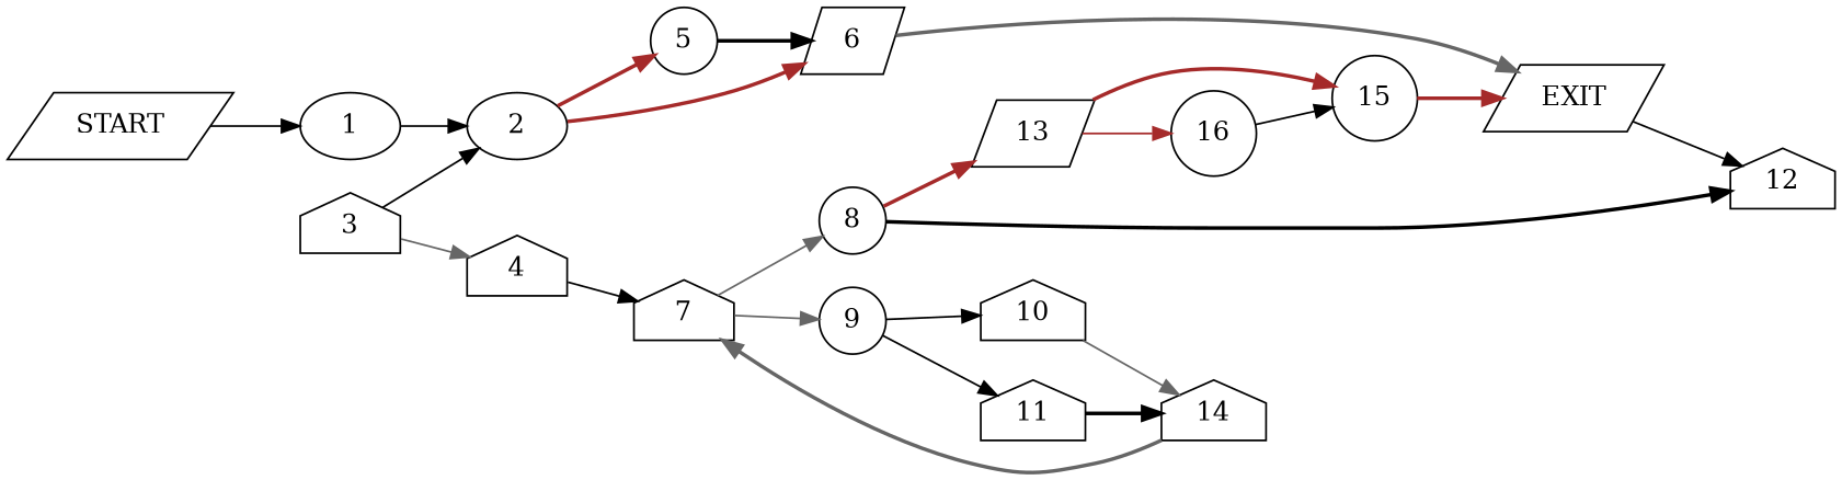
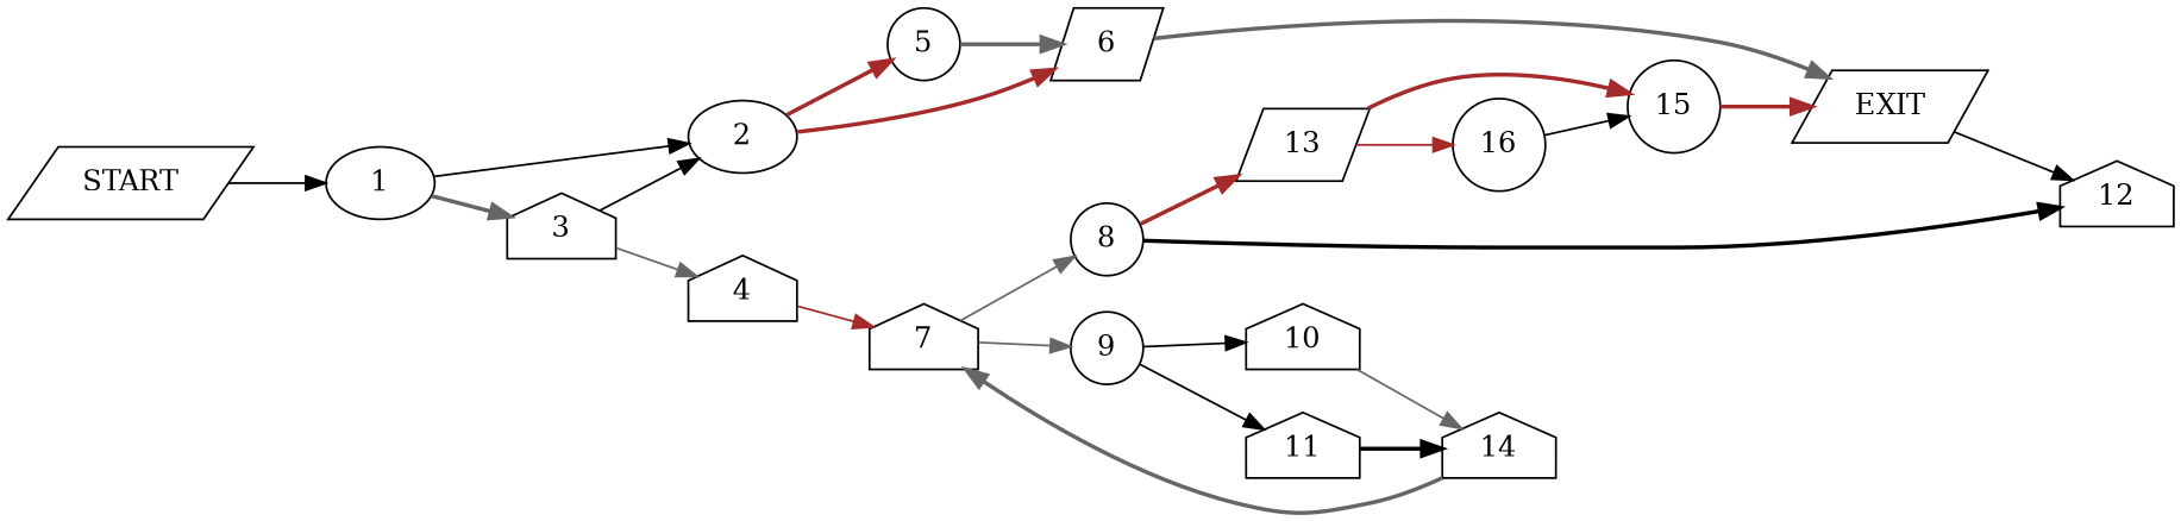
  digraph {
    rankdir=LR
    node [shape=house]
    edge [color=black style=solid]
    n1 [label=START shape=parallelogram]
    1 [shape=ellipse]
    2 [shape=ellipse]
    3
    n5 [label=EXIT shape=parallelogram]
    12
    5 [shape=circle]
    6 [shape=parallelogram]
    4
    7
    8 [shape=circle]
    9 [shape=circle]
    13 [shape=parallelogram]
    10
    11
    15 [shape=circle]
    16 [shape=circle]
    14
    n1 -> 1
    1 -> 2
+   1 -> 3 [color=gray40 style=bold]
    2 -> 5 [color=brown style=bold]
    2 -> 6 [color=brown style=bold]
    3 -> 2
    3 -> 4 [color=gray40]
    n5 -> 12
-   5 -> 6 [style=bold]
+   5 -> 6 [color=gray40 style=bold]
    6 -> n5 [color=gray40 style=bold]
-   4 -> 7
+   4 -> 7 [color=brown]
    7 -> 8 [color=gray40]
    7 -> 9 [color=gray40]
    8 -> 12 [style=bold]
    8 -> 13 [color=brown style=bold]
    9 -> 10
    9 -> 11
    13 -> 15 [color=brown style=bold]
    13 -> 16 [color=brown]
    10 -> 14 [color=gray40]
    11 -> 14 [style=bold]
    15 -> n5 [color=brown style=bold]
    16 -> 15
    14 -> 7 [color=gray40 style=bold]
  }
